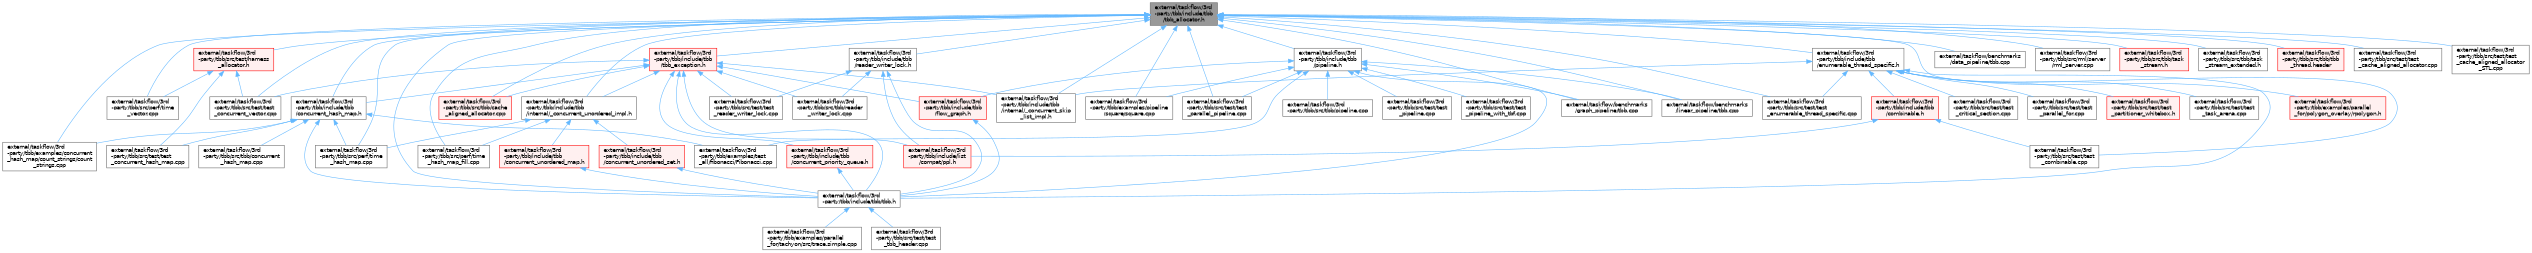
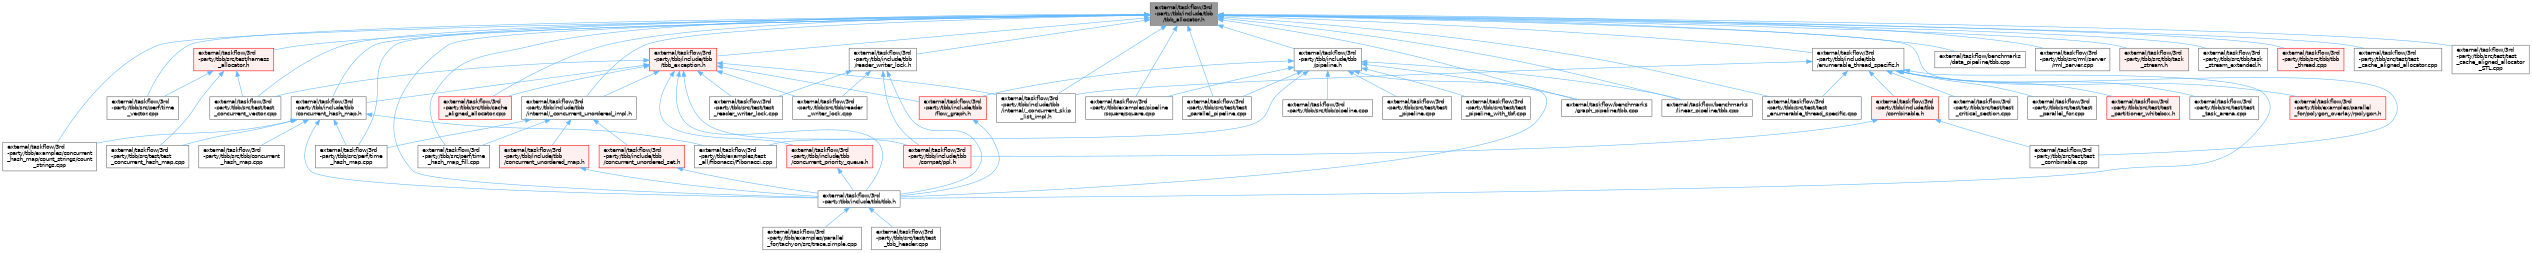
  digraph {
    node [color=grey40 fillcolor=white fontname=Helvetica fontsize=10 shape=box style=filled]
    edge [color=steelblue1 dir=back fontname=Helvetica fontsize=10 labelfontname=Helvetica labelfontsize=10 style=solid]
    n1 [color=gray40 fillcolor=grey60 fontcolor=black height=0.2 label="external/taskflow/3rd\l-party/tbb/include/tbb\l/tbb_allocator.h" width=0.4]
    n2 [height=0.2 label="external/taskflow/3rd\l-party/tbb/examples/concurrent\l_hash_map/count_strings/count\l_strings.cpp" width=0.4]
    n3 [height=0.2 label="external/taskflow/3rd\l-party/tbb/examples/pipeline\l/square/square.cpp" width=0.4]
    n4 [height=0.2 label="external/taskflow/3rd\l-party/tbb/include/tbb\l/concurrent_hash_map.h" width=0.4]
    n5 [height=0.2 label="external/taskflow/3rd\l-party/tbb/include/tbb/tbb.h" width=0.4]
    n6 [height=0.2 label="external/taskflow/3rd\l-party/tbb/src/perf/time\l_hash_map.cpp" width=0.4]
    n7 [height=0.2 label="external/taskflow/3rd\l-party/tbb/include/tbb\l/enumerable_thread_specific.h" width=0.4]
    n8 [height=0.2 label="external/taskflow/3rd\l-party/tbb/src/test/test\l_combinable.cpp" width=0.4]
    n9 [height=0.2 label="external/taskflow/3rd\l-party/tbb/include/tbb\l/internal/_concurrent_skip\l_list_impl.h" width=0.4]
    n10 [height=0.2 label="external/taskflow/3rd\l-party/tbb/src/test/test\l_enumerable_thread_specific.cpp" width=0.4]
    n11 [height=0.2 label="external/taskflow/3rd\l-party/tbb/include/tbb\l/internal/_concurrent_unordered_impl.h" width=0.4]
    n12 [height=0.2 label="external/taskflow/3rd\l-party/tbb/src/perf/time\l_hash_map_fill.cpp" width=0.4]
    n13 [height=0.2 label="external/taskflow/3rd\l-party/tbb/include/tbb\l/pipeline.h" width=0.4]
    n14 [height=0.2 label="external/taskflow/3rd\l-party/tbb/src/test/test\l_parallel_pipeline.cpp" width=0.4]
    n15 [height=0.2 label="external/taskflow/benchmarks\l/data_pipeline/tbb.cpp" width=0.4]
    n16 [height=0.2 label="external/taskflow/benchmarks\l/graph_pipeline/tbb.cpp" width=0.4]
    n17 [height=0.2 label="external/taskflow/benchmarks\l/linear_pipeline/tbb.cpp" width=0.4]
    n18 [height=0.2 label="external/taskflow/3rd\l-party/tbb/include/tbb\l/reader_writer_lock.h" width=0.4]
    n19 [color=red fillcolor="#FFF0F0" height=0.2 label="external/taskflow/3rd\l-party/tbb/include/tbb\l/tbb_exception.h" width=0.4]
    n20 [color=red fillcolor="#FFF0F0" height=0.2 label="external/taskflow/3rd\l-party/tbb/src/tbb/cache\l_aligned_allocator.cpp" width=0.4]
    n21 [height=0.2 label="external/taskflow/3rd\l-party/tbb/src/test/test\l_concurrent_vector.cpp" width=0.4]
    n22 [height=0.2 label="external/taskflow/3rd\l-party/tbb/src/perf/time\l_vector.cpp" width=0.4]
    n23 [height=0.2 label="external/taskflow/3rd\l-party/tbb/src/rml/server\l/rml_server.cpp" width=0.4]
-   n24 [color=red fillcolor="#FFF0F0" height=0.2 label="external/taskflow/3rd\l-party/tbb/src/tbb/task\l_stream.h" width=0.4]
+   n24 [fillcolor="#FFF0F0" height=0.2 label="external/taskflow/3rd\l-party/tbb/src/tbb/task\l_stream.h" width=0.4]
    n25 [height=0.2 label="external/taskflow/3rd\l-party/tbb/src/tbb/task\l_stream_extended.h" width=0.4]
-   n26 [color=red fillcolor="#FFF0F0" height=0.2 label="external/taskflow/3rd\l-party/tbb/src/tbb/tbb\l_thread.header" width=0.4]
+   n26 [color=red fillcolor="#FFF0F0" height=0.2 label="external/taskflow/3rd\l-party/tbb/src/tbb/tbb\l_thread.cpp" width=0.4]
    n27 [color=red fillcolor="#FFF0F0" height=0.2 label="external/taskflow/3rd\l-party/tbb/src/test/harness\l_allocator.h" width=0.4]
    n28 [height=0.2 label="external/taskflow/3rd\l-party/tbb/src/test/test\l_cache_aligned_allocator.cpp" width=0.4]
    n29 [height=0.2 label="external/taskflow/3rd\l-party/tbb/src/test/test\l_cache_aligned_allocator\l_STL.cpp" width=0.4]
    n30 [height=0.2 label="external/taskflow/3rd\l-party/tbb/examples/test\l_all/fibonacci/Fibonacci.cpp" width=0.4]
    n31 [height=0.2 label="external/taskflow/3rd\l-party/tbb/src/tbb/concurrent\l_hash_map.cpp" width=0.4]
    n32 [height=0.2 label="external/taskflow/3rd\l-party/tbb/src/test/test\l_concurrent_hash_map.cpp" width=0.4]
    n33 [height=0.2 label="external/taskflow/3rd\l-party/tbb/examples/parallel\l_for/tachyon/src/trace.simple.cpp" width=0.4]
    n34 [height=0.2 label="external/taskflow/3rd\l-party/tbb/src/test/test\l_tbb_header.cpp" width=0.4]
    n35 [color=red fillcolor="#FFF0F0" height=0.2 label="external/taskflow/3rd\l-party/tbb/examples/parallel\l_for/polygon_overlay/rpolygon.h" width=0.4]
    n36 [color=red fillcolor="#FFF0F0" height=0.2 label="external/taskflow/3rd\l-party/tbb/include/tbb\l/combinable.h" width=0.4]
    n37 [height=0.2 label="external/taskflow/3rd\l-party/tbb/src/test/test\l_critical_section.cpp" width=0.4]
    n38 [height=0.2 label="external/taskflow/3rd\l-party/tbb/src/test/test\l_parallel_for.cpp" width=0.4]
    n39 [color=red fillcolor="#FFF0F0" height=0.2 label="external/taskflow/3rd\l-party/tbb/src/test/test\l_partitioner_whitebox.h" width=0.4]
    n40 [height=0.2 label="external/taskflow/3rd\l-party/tbb/src/test/test\l_task_arena.cpp" width=0.4]
    n41 [color=red fillcolor="#FFF0F0" height=0.2 label="external/taskflow/3rd\l-party/tbb/include/tbb\l/concurrent_unordered_map.h" width=0.4]
    n42 [color=red fillcolor="#FFF0F0" height=0.2 label="external/taskflow/3rd\l-party/tbb/include/tbb\l/concurrent_unordered_set.h" width=0.4]
    n43 [color=red fillcolor="#FFF0F0" height=0.2 label="external/taskflow/3rd\l-party/tbb/include/tbb\l/flow_graph.h" width=0.4]
    n44 [height=0.2 label="external/taskflow/3rd\l-party/tbb/src/tbb/pipeline.cpp" width=0.4]
    n45 [height=0.2 label="external/taskflow/3rd\l-party/tbb/src/test/test\l_pipeline.cpp" width=0.4]
    n46 [height=0.2 label="external/taskflow/3rd\l-party/tbb/src/test/test\l_pipeline_with_tbf.cpp" width=0.4]
-   n47 [color=red fillcolor="#FFF0F0" height=0.2 label="external/taskflow/3rd\l-party/tbb/include/list\l/compat/ppl.h" width=0.4]
+   n47 [color=red fillcolor="#FFF0F0" height=0.2 label="external/taskflow/3rd\l-party/tbb/include/tbb\l/compat/ppl.h" width=0.4]
    n48 [height=0.2 label="external/taskflow/3rd\l-party/tbb/src/tbb/reader\l_writer_lock.cpp" width=0.4]
    n49 [height=0.2 label="external/taskflow/3rd\l-party/tbb/src/test/test\l_reader_writer_lock.cpp" width=0.4]
    n50 [color=red fillcolor="#FFF0F0" height=0.2 label="external/taskflow/3rd\l-party/tbb/include/tbb\l/concurrent_priority_queue.h" width=0.4]
    n1 -> n2
    n1 -> n3
    n1 -> n4
    n1 -> n5
    n1 -> n6
    n1 -> n7
    n1 -> n8
    n1 -> n9
    n1 -> n10
    n1 -> n11
    n1 -> n12
    n1 -> n13
    n1 -> n14
    n1 -> n15
    n1 -> n16
    n1 -> n17
    n1 -> n18
    n1 -> n19
    n1 -> n20
    n1 -> n21
    n1 -> n22
    n1 -> n23
    n1 -> n24
    n1 -> n25
    n1 -> n26
    n1 -> n27
    n1 -> n28
    n1 -> n29
    n4 -> n2
    n4 -> n5
    n4 -> n6
    n4 -> n30
    n4 -> n31
    n4 -> n32
    n5 -> n33
    n5 -> n34
    n7 -> n5
    n7 -> n9
    n7 -> n10
    n7 -> n35
    n7 -> n36
    n7 -> n37
    n7 -> n38
    n7 -> n39
    n7 -> n40
    n11 -> n6
    n11 -> n12
    n11 -> n41
    n11 -> n42
    n13 -> n3
    n13 -> n5
    n13 -> n14
    n13 -> n16
    n13 -> n17
    n13 -> n30
    n13 -> n43
    n13 -> n44
    n13 -> n45
    n13 -> n46
    n18 -> n5
    n18 -> n47
    n18 -> n48
    n18 -> n49
    n19 -> n4
    n19 -> n5
    n19 -> n9
    n19 -> n11
    n19 -> n20
    n19 -> n21
    n19 -> n43
    n19 -> n47
    n19 -> n48
    n19 -> n49
    n19 -> n50
    n27 -> n21
    n27 -> n22
    n27 -> n32
    n36 -> n8
    n36 -> n47
    n41 -> n5
    n42 -> n5
    n43 -> n5
    n50 -> n5
  }
